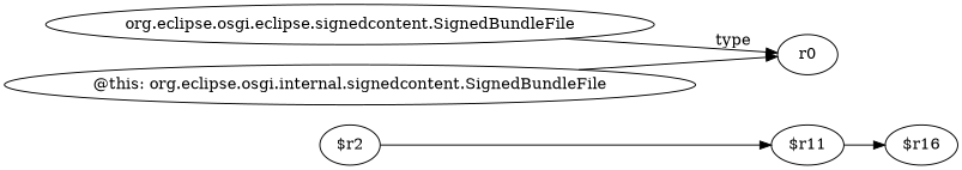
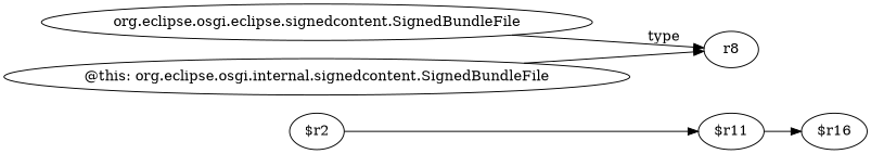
  digraph {
    rankdir=LR
    n1 [label="$r2"]
    n2 [label="$r11"]
    n3 [label="$r16"]
    n4 [label="org.eclipse.osgi.eclipse.signedcontent.SignedBundleFile"]
-   n5 [label=r0]
+   n5 [label=r8]
    n6 [label="@this: org.eclipse.osgi.internal.signedcontent.SignedBundleFile"]
    n1 -> n2
    n2 -> n3
    n4 -> n5 [label=type]
    n6 -> n5
  }
